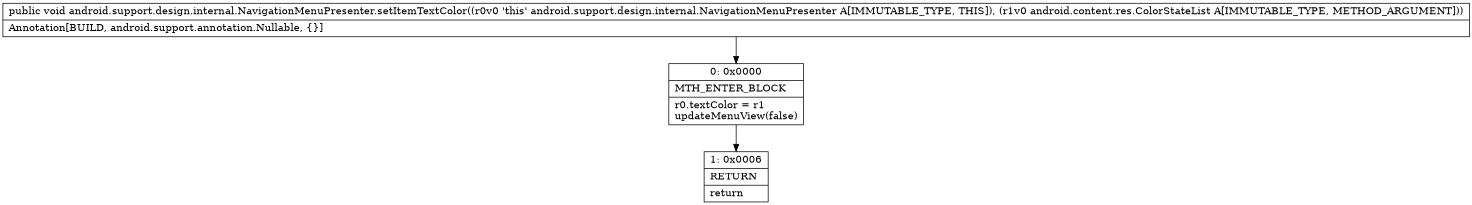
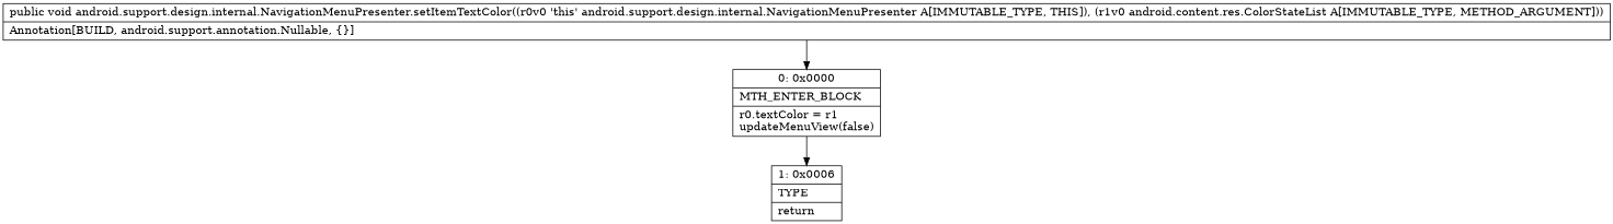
  digraph {
    node [shape=record]
    n1 [label="{0\:\ 0x0000|MTH_ENTER_BLOCK\l|r0.textColor = r1\lupdateMenuView(false)\l}"]
-   n2 [label="{1\:\ 0x0006|RETURN\l|return\l}"]
+   n2 [label="{1\:\ 0x0006|TYPE\l|return\l}"]
    n3 [label="{public void android.support.design.internal.NavigationMenuPresenter.setItemTextColor((r0v0 'this' android.support.design.internal.NavigationMenuPresenter A[IMMUTABLE_TYPE, THIS]), (r1v0 android.content.res.ColorStateList A[IMMUTABLE_TYPE, METHOD_ARGUMENT]))  | Annotation[BUILD, android.support.annotation.Nullable, \{\}]\l}"]
    n1 -> n2
    n3 -> n1
  }
